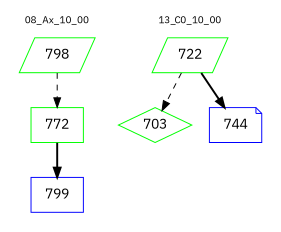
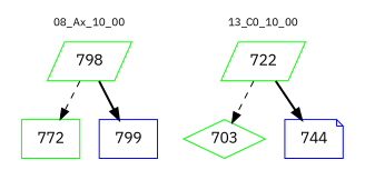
  digraph {
    fontname="IBM Plex Sans"
    node [color=green fontname="IBM Plex Sans" shape=parallelogram]
    edge [color=black fontname="IBM Plex Sans" style=dashed]
    n1 [label=798]
    n2 [label=772 shape=box]
    n3 [color=blue label=799 shape=box]
    n4 [label=722]
    n5 [label=703 shape=diamond]
    n6 [color=blue label=744 shape=note]
    subgraph cluster_1 {
      color=white
      fontsize=10
      label="08_Ax_10_00"
      n1
      n2
      n3
    }
    subgraph cluster_2 {
      color=white
      fontsize=10
      label="13_C0_10_00"
      n4
      n5
      n6
    }
    n1 -> n2
-   n2 -> n3 [style=bold]
+   n1 -> n3 [style=bold]
    n4 -> n5
    n4 -> n6 [style=bold]
  }
